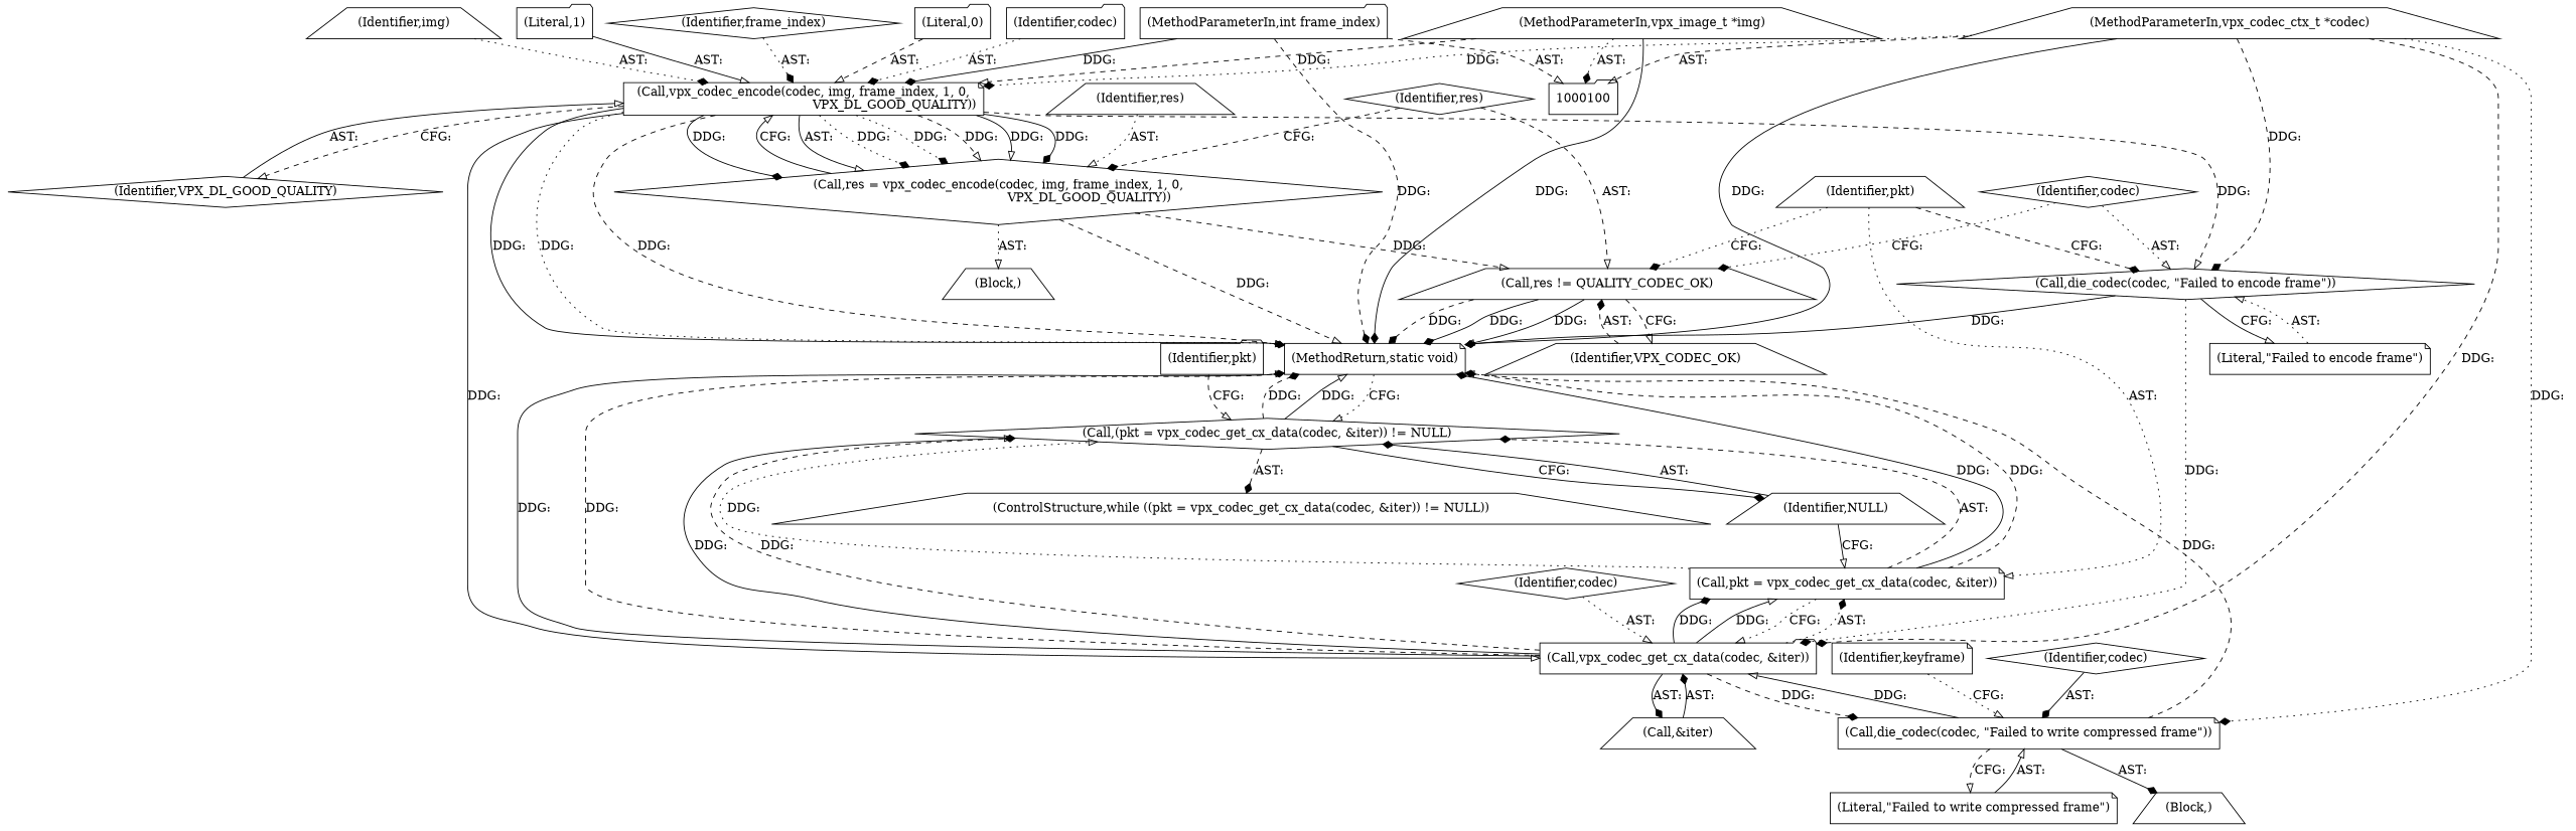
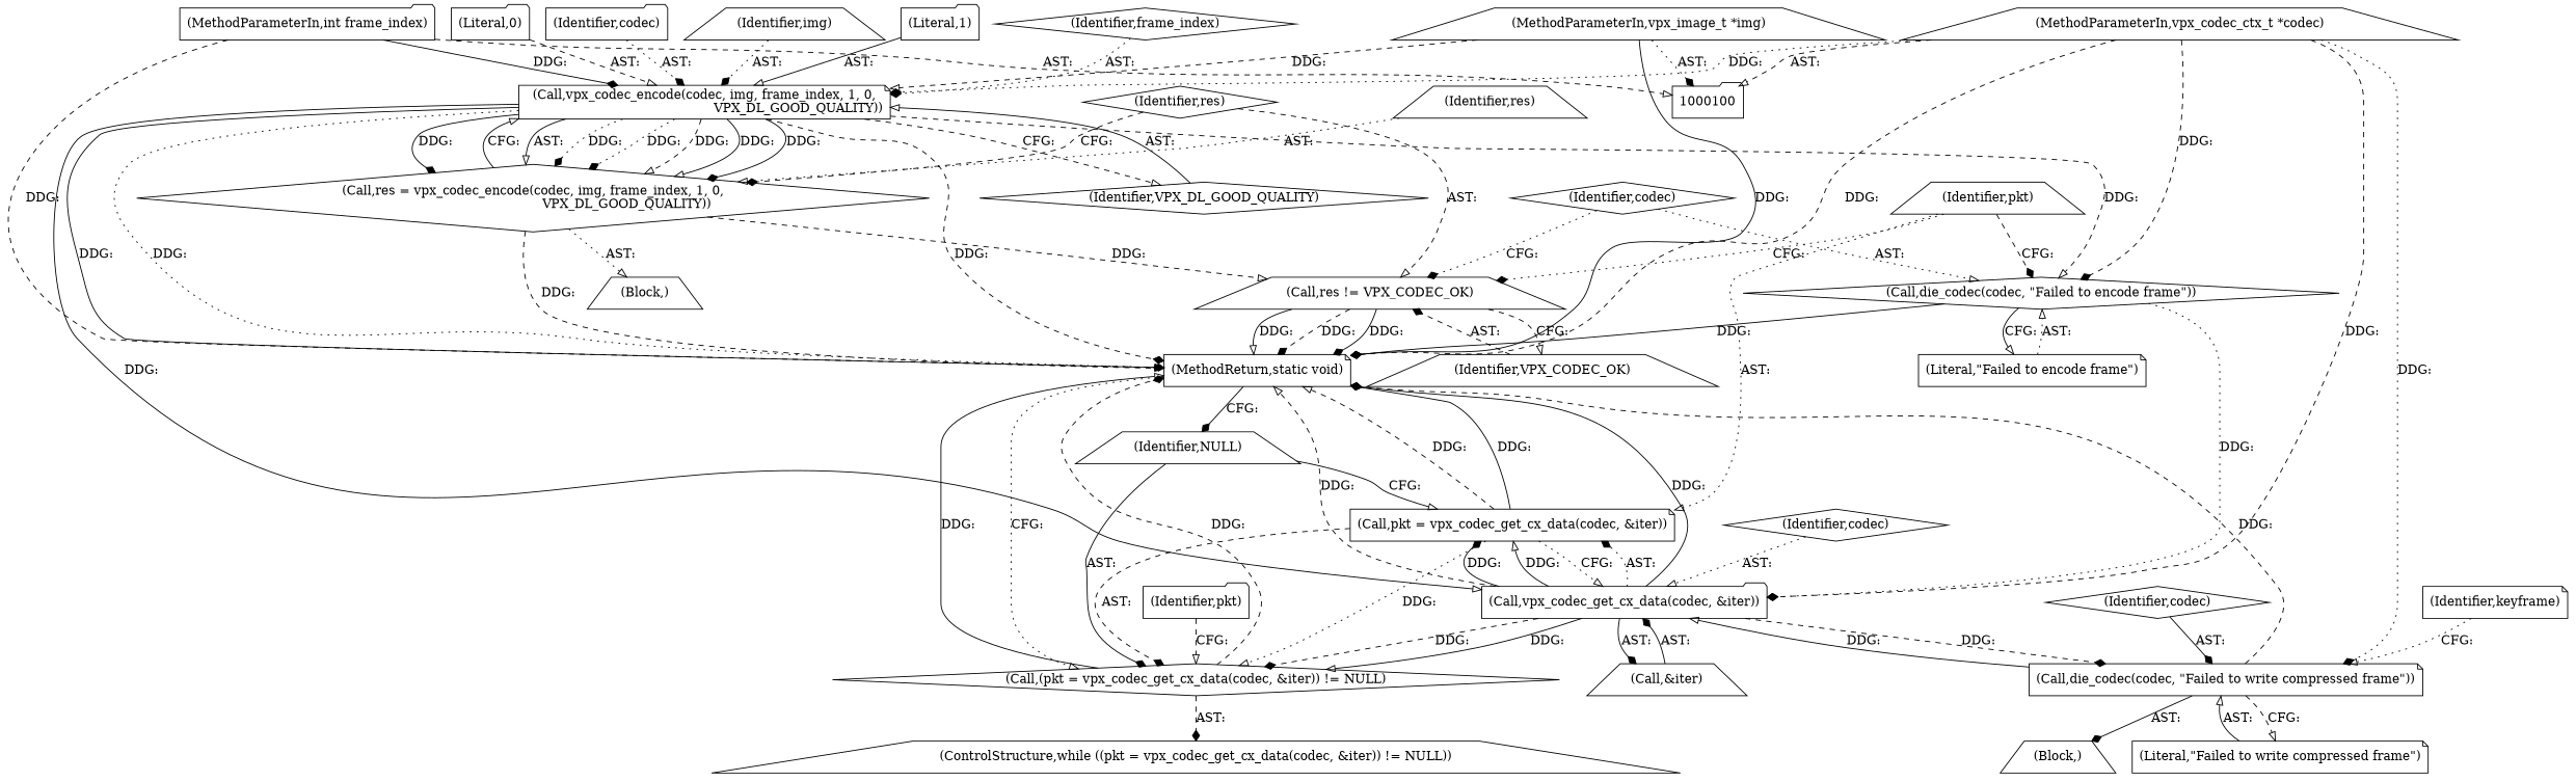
  digraph {
    node [shape=trapezium]
    edge [arrowhead=diamond style=solid]
    n1 [label="(Call,vpx_codec_encode(codec, img, frame_index, 1, 0,\n                                               VPX_DL_GOOD_QUALITY))" shape=note]
    n2 [label="(Call,res = vpx_codec_encode(codec, img, frame_index, 1, 0,\n                                               VPX_DL_GOOD_QUALITY))" shape=diamond]
    n3 [label="(Call,die_codec(codec, \"Failed to encode frame\"))" shape=diamond]
    n4 [label="(Call,vpx_codec_get_cx_data(codec, &iter))" shape=folder]
    n5 [label="(MethodReturn,static void)" shape=note]
    n6 [label="(Identifier,VPX_DL_GOOD_QUALITY)" shape=diamond]
-   n7 [label="(Call,res != QUALITY_CODEC_OK)"]
+   n7 [label="(Call,res != VPX_CODEC_OK)"]
    n8 [label="(Block,)"]
    n9 [label="(Literal,\"Failed to encode frame\")" shape=note]
    n10 [label="(Call,die_codec(codec, \"Failed to write compressed frame\"))" shape=note]
    n11 [label="(Call,(pkt = vpx_codec_get_cx_data(codec, &iter)) != NULL)" shape=diamond]
    n12 [label="(Call,pkt = vpx_codec_get_cx_data(codec, &iter))" shape=note]
    n13 [label="(Call,&iter)"]
    n14 [label="(MethodParameterIn,vpx_codec_ctx_t *codec)"]
    1000100 [shape=folder]
    n16 [label="(Literal,\"Failed to write compressed frame\")" shape=note]
    n17 [label="(Block,)"]
    n18 [label="(MethodParameterIn,vpx_image_t *img)"]
    n19 [label="(MethodParameterIn,int frame_index)" shape=folder]
    n20 [label="(Identifier,VPX_CODEC_OK)"]
    n21 [label="(Identifier,NULL)"]
    n22 [label="(ControlStructure,while ((pkt = vpx_codec_get_cx_data(codec, &iter)) != NULL))"]
    n23 [label="(Literal,0)" shape=folder]
    n24 [label="(Identifier,res)"]
    n25 [label="(Identifier,codec)" shape=folder]
    n26 [label="(Identifier,img)"]
    n27 [label="(Identifier,codec)" shape=diamond]
    n28 [label="(Literal,1)" shape=folder]
    n29 [label="(Identifier,pkt)" shape=folder]
    n30 [label="(Identifier,frame_index)" shape=diamond]
    n31 [label="(Identifier,pkt)"]
    n32 [label="(Identifier,keyframe)" shape=note]
    n33 [label="(Identifier,codec)" shape=diamond]
    n34 [label="(Identifier,res)" shape=diamond]
    n35 [label="(Identifier,codec)" shape=diamond]
    n1 -> n2 [arrowhead=onormal label="AST: "]
    n1 -> n2 [label="DDG: " style=dotted]
    n1 -> n2 [label="DDG: " style=dotted]
    n1 -> n2 [arrowhead=onormal label="DDG: " style=dashed]
    n1 -> n2 [arrowhead=onormal label="DDG: "]
    n1 -> n2 [label="DDG: "]
    n1 -> n2 [label="DDG: "]
    n1 -> n3 [arrowhead=onormal label="DDG: " style=dashed]
    n1 -> n4 [arrowhead=onormal label="DDG: "]
    n1 -> n5 [arrowhead=onormal label="DDG: "]
    n1 -> n5 [arrowhead=onormal label="DDG: " style=dotted]
    n1 -> n5 [label="DDG: " style=dashed]
    n1 -> n6 [arrowhead=onormal label="CFG: " style=dashed]
    n2 -> n1 [arrowhead=onormal label="CFG: "]
    n2 -> n5 [arrowhead=onormal label="DDG: " style=dashed]
    n2 -> n7 [arrowhead=onormal label="DDG: " style=dashed]
    n2 -> n8 [arrowhead=onormal label="AST: " style=dotted]
    n3 -> n4 [label="DDG: " style=dotted]
    n3 -> n5 [label="DDG: "]
    n3 -> n9 [arrowhead=onormal label="CFG: "]
    n4 -> n5 [label="DDG: "]
    n4 -> n5 [arrowhead=onormal label="DDG: " style=dashed]
    n4 -> n10 [label="DDG: " style=dashed]
    n4 -> n11 [label="DDG: " style=dashed]
    n4 -> n11 [arrowhead=onormal label="DDG: "]
    n4 -> n12 [label="AST: " style=dotted]
    n4 -> n12 [label="DDG: "]
    n4 -> n12 [arrowhead=onormal label="DDG: "]
    n4 -> n13 [label="AST: "]
    n5 -> n11 [arrowhead=onormal label="CFG: " style=dotted]
    n6 -> n1 [arrowhead=onormal label="AST: "]
    n7 -> n5 [label="DDG: " style=dashed]
    n7 -> n5 [label="DDG: "]
    n7 -> n5 [arrowhead=onormal label="DDG: "]
    n7 -> n20 [arrowhead=onormal label="CFG: " style=dashed]
    n9 -> n3 [arrowhead=onormal label="AST: " style=dotted]
    n10 -> n4 [arrowhead=onormal label="DDG: "]
    n10 -> n5 [label="DDG: " style=dashed]
    n10 -> n16 [arrowhead=onormal label="CFG: " style=dashed]
    n10 -> n17 [label="AST: "]
    n11 -> n5 [label="DDG: " style=dashed]
    n11 -> n5 [arrowhead=onormal label="DDG: "]
-   n11 -> n21 [label="CFG: "]
+   n5 -> n21 [label="CFG: "]
    n11 -> n22 [label="AST: " style=dashed]
    n12 -> n4 [arrowhead=onormal label="CFG: " style=dotted]
    n12 -> n5 [label="DDG: "]
    n12 -> n5 [arrowhead=onormal label="DDG: " style=dashed]
    n12 -> n11 [label="AST: " style=dashed]
    n12 -> n11 [arrowhead=onormal label="DDG: " style=dotted]
    n13 -> n4 [label="AST: "]
    n14 -> n1 [label="DDG: " style=dotted]
    n14 -> n3 [label="DDG: " style=dashed]
    n14 -> n4 [label="DDG: " style=dashed]
-   n14 -> n5 [label="DDG: "]
+   n14 -> n5 [label="DDG: " style=dashed]
    n14 -> n10 [label="DDG: " style=dotted]
    n14 -> 1000100 [arrowhead=onormal label="AST: " style=dashed]
    n16 -> n10 [arrowhead=onormal label="AST: "]
    n18 -> n1 [arrowhead=onormal label="DDG: " style=dashed]
    n18 -> n5 [label="DDG: "]
    n18 -> 1000100 [label="AST: " style=dotted]
    n19 -> n1 [label="DDG: "]
    n19 -> n5 [label="DDG: " style=dashed]
    n19 -> 1000100 [arrowhead=onormal label="AST: " style=dashed]
    n20 -> n7 [label="AST: " style=dashed]
    n21 -> n11 [label="AST: "]
    n21 -> n12 [arrowhead=onormal label="CFG: "]
    n23 -> n1 [arrowhead=onormal label="AST: " style=dashed]
    n24 -> n2 [arrowhead=onormal label="AST: " style=dotted]
    n25 -> n1 [label="AST: " style=dotted]
    n26 -> n1 [label="AST: " style=dotted]
    n27 -> n4 [arrowhead=onormal label="AST: " style=dotted]
    n28 -> n1 [arrowhead=onormal label="AST: "]
    n29 -> n11 [arrowhead=onormal label="CFG: " style=dashed]
    n30 -> n1 [label="AST: " style=dotted]
    n31 -> n3 [label="CFG: " style=dashed]
    n31 -> n7 [label="CFG: " style=dotted]
    n31 -> n12 [arrowhead=onormal label="AST: " style=dotted]
    n32 -> n10 [arrowhead=onormal label="CFG: " style=dotted]
    n33 -> n10 [label="AST: "]
    n34 -> n2 [label="CFG: " style=dashed]
    n34 -> n7 [arrowhead=onormal label="AST: " style=dashed]
    n35 -> n3 [arrowhead=onormal label="AST: " style=dotted]
    n35 -> n7 [label="CFG: " style=dotted]
  }
